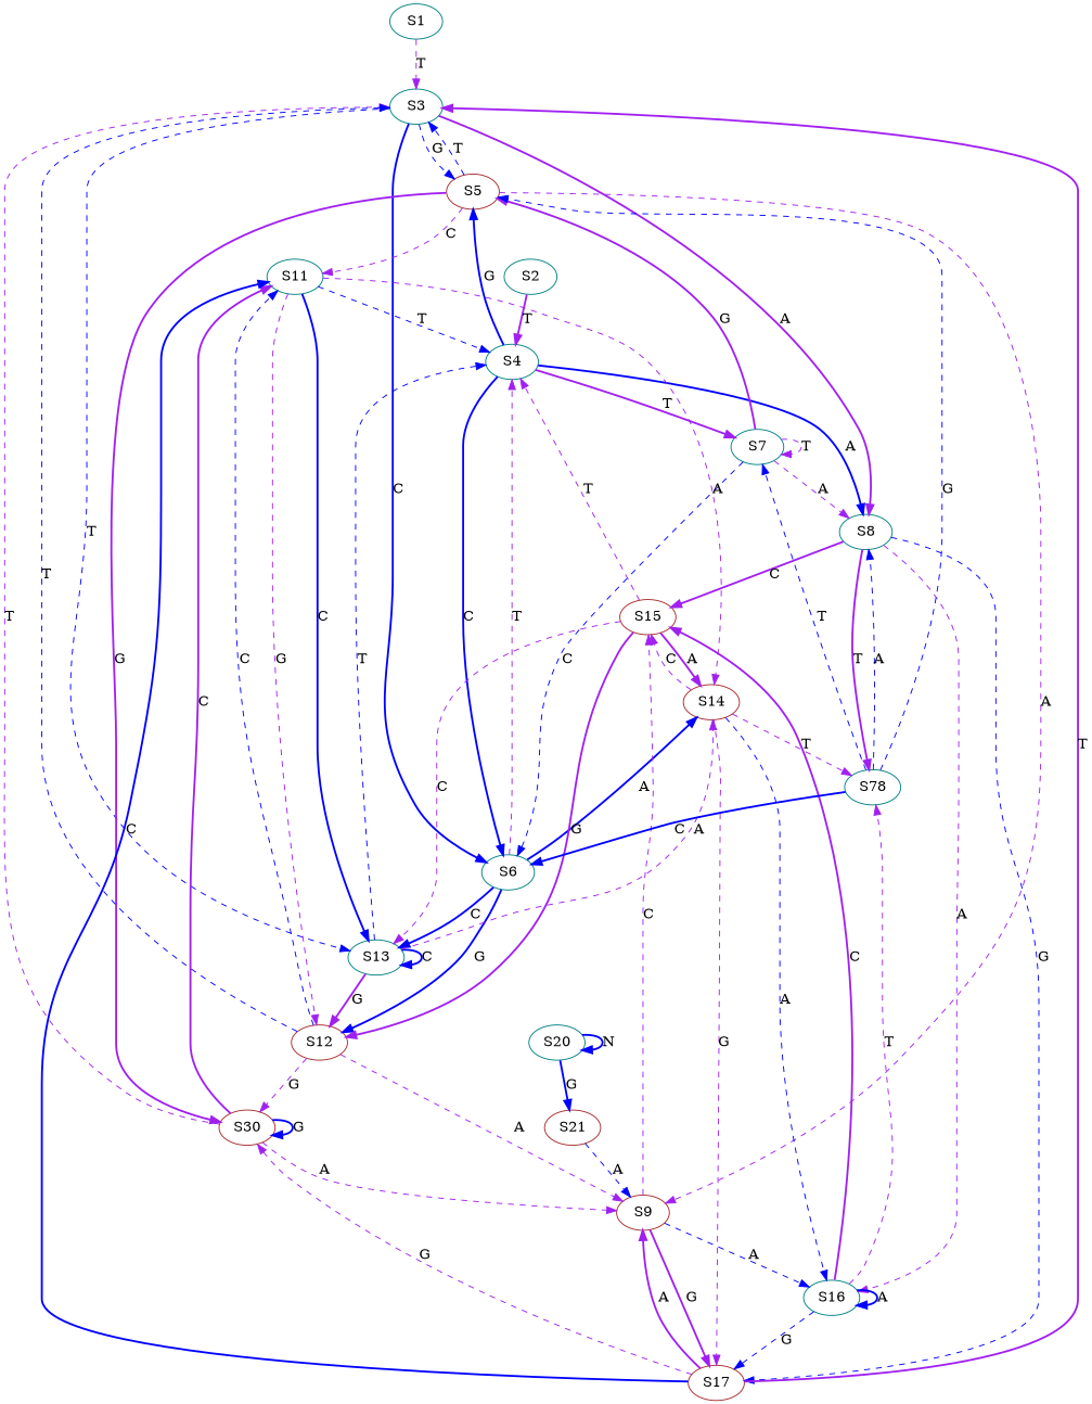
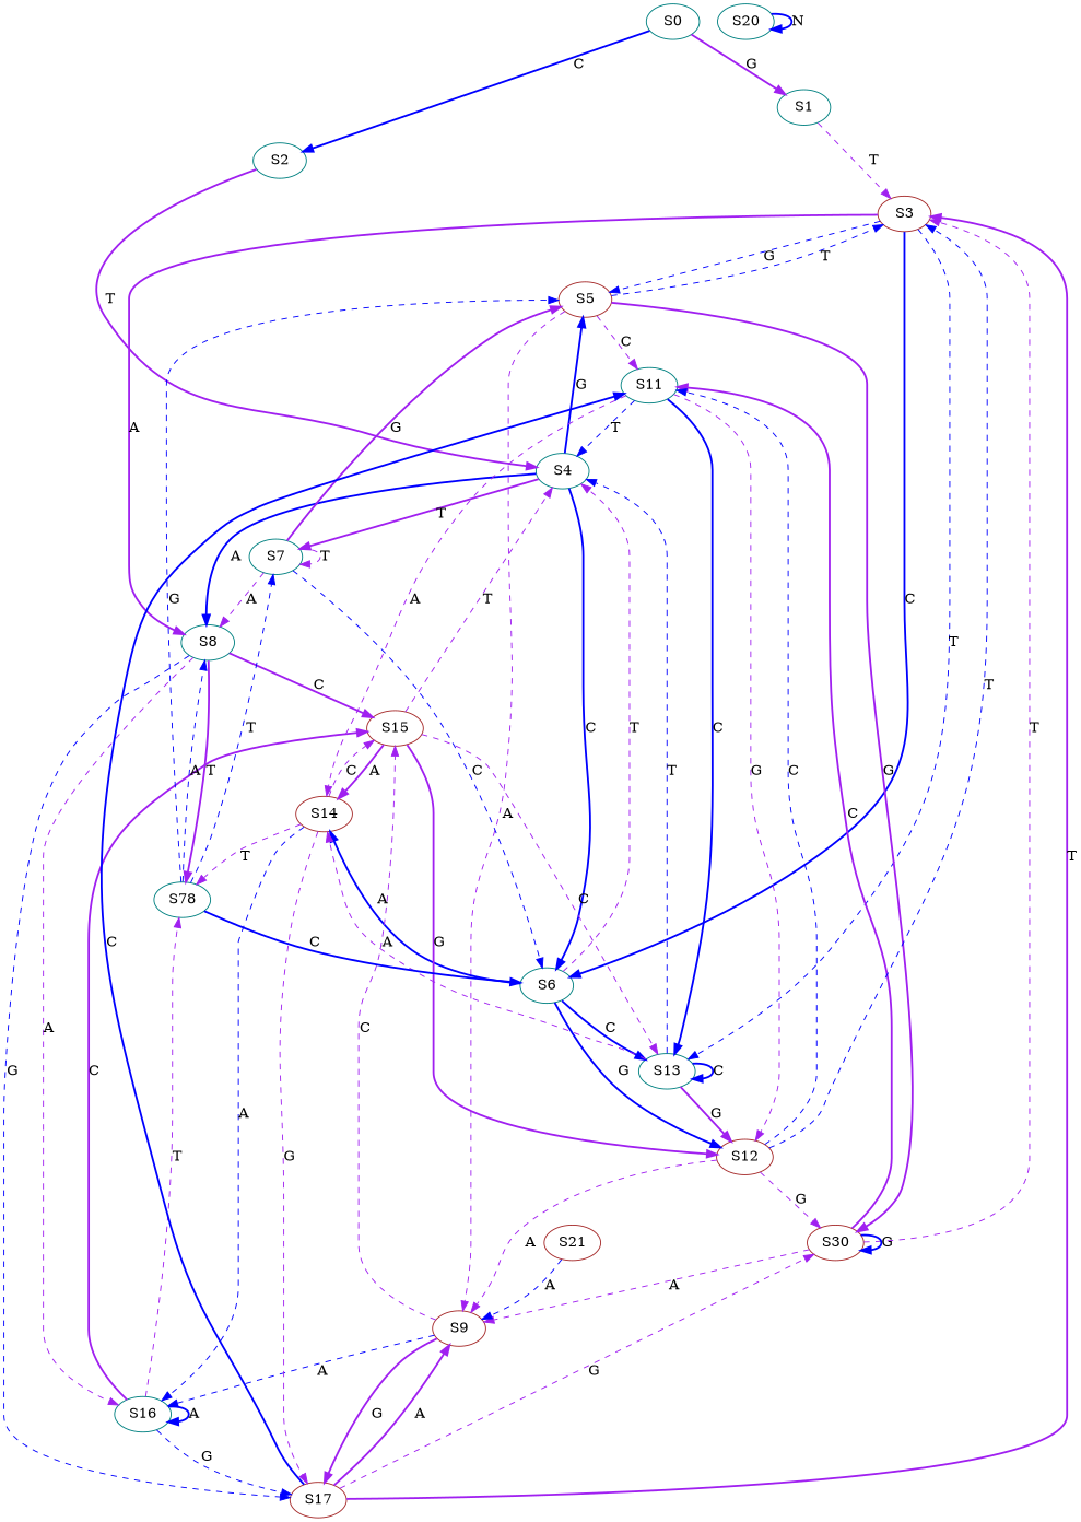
  strict digraph {
    node [color=teal]
    edge [color=purple style=dashed]
+   S0
    S1
    S2
-   S3
+   S3 [color=brown]
    S4
    S5 [color=brown]
    S6
    S8
    S13
    S7
    S9 [color=brown]
    n12 [color=brown label=S30]
    S11
    S12 [color=brown]
    S14 [color=brown]
    S15 [color=brown]
    S16
    S17 [color=brown]
    n19 [label=S78]
    S20
    S21 [color=brown]
+   S0 -> S1 [label=G style=bold]
+   S0 -> S2 [color=blue label=C style=bold]
    S1 -> S3 [label=T]
    S2 -> S4 [label=T style=bold]
    S3 -> S5 [color=blue label=G]
    S3 -> S6 [color=blue label=C style=bold]
    S3 -> S8 [label=A style=bold]
    S3 -> S13 [color=blue label=T]
    S4 -> S5 [color=blue label=G style=bold]
    S4 -> S6 [color=blue label=C style=bold]
    S4 -> S8 [color=blue label=A style=bold]
    S4 -> S7 [label=T style=bold]
    S5 -> S3 [color=blue label=T]
    S5 -> S9 [label=A]
    S5 -> n12 [label=G style=bold]
    S5 -> S11 [label=C]
    S6 -> S4 [label=T]
    S6 -> S13 [color=blue label=C style=bold]
    S6 -> S12 [color=blue label=G style=bold]
    S6 -> S14 [color=blue label=A style=bold]
    S8 -> S15 [label=C style=bold]
    S8 -> S16 [label=A]
    S8 -> S17 [color=blue label=G]
    S8 -> n19 [label=T style=bold]
    S13 -> S4 [color=blue label=T]
    S13 -> S13 [color=blue label=C style=bold]
    S13 -> S12 [label=G style=bold]
    S13 -> S14 [label=A]
    S7 -> S5 [label=G style=bold]
    S7 -> S6 [color=blue label=C]
    S7 -> S8 [label=A]
    S7 -> S7 [label=T]
    S9 -> S15 [label=C]
    S9 -> S16 [color=blue label=A]
    S9 -> S17 [label=G style=bold]
    n12 -> S3 [label=T]
    n12 -> S9 [label=A]
    n12 -> n12 [color=blue label=G style=bold]
    n12 -> S11 [label=C style=bold]
    S11 -> S4 [color=blue label=T]
    S11 -> S13 [color=blue label=C style=bold]
    S11 -> S12 [label=G]
    S11 -> S14 [label=A]
    S12 -> S3 [color=blue label=T]
    S12 -> S9 [label=A]
    S12 -> n12 [label=G]
    S12 -> S11 [color=blue label=C]
    S14 -> S15 [label=C]
    S14 -> S16 [color=blue label=A]
    S14 -> S17 [label=G]
    S14 -> n19 [label=T]
    S15 -> S4 [label=T]
    S15 -> S13 [label=C]
    S15 -> S12 [label=G style=bold]
    S15 -> S14 [label=A style=bold]
    S16 -> S15 [label=C style=bold]
    S16 -> S16 [color=blue label=A style=bold]
    S16 -> S17 [color=blue label=G]
    S16 -> n19 [label=T]
    S17 -> S3 [label=T style=bold]
    S17 -> S9 [label=A style=bold]
    S17 -> n12 [label=G]
    S17 -> S11 [color=blue label=C style=bold]
    n19 -> S5 [color=blue label=G]
    n19 -> S6 [color=blue label=C style=bold]
    n19 -> S8 [color=blue label=A]
    n19 -> S7 [color=blue label=T]
    S20 -> S20 [color=blue label=N style=bold]
-   S20 -> S21 [color=blue label=G style=bold]
    S21 -> S9 [color=blue label=A]
  }
